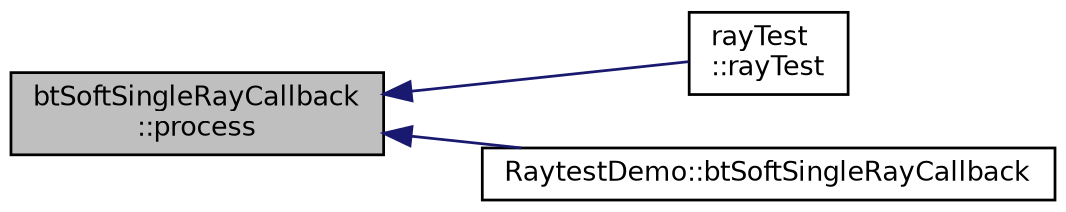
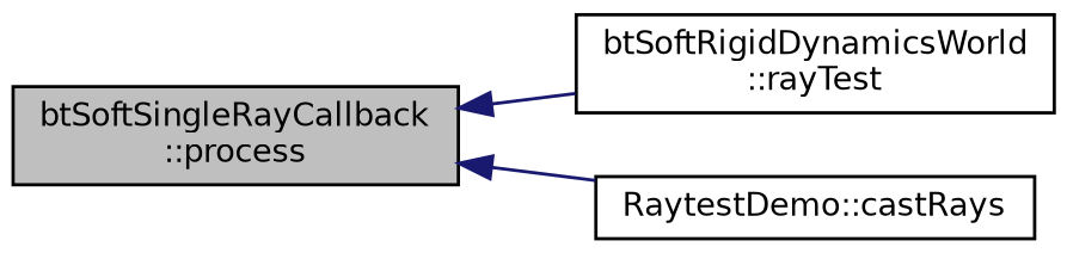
  digraph {
    rankdir=LR
    node [color=black fillcolor=white fontname=Helvetica fontsize=10 shape=record style=filled]
    edge [color=midnightblue dir=back fontname=Helvetica fontsize=10 labelfontname=Helvetica labelfontsize=10 style=solid]
    n1 [fillcolor=grey75 fontcolor=black height=0.2 label="btSoftSingleRayCallback\l::process" width=0.4]
-   n2 [height=0.2 label="rayTest\l::rayTest" width=0.4]
-   n3 [height=0.2 label="RaytestDemo::btSoftSingleRayCallback" width=0.4]
+   n2 [height=0.2 label="btSoftRigidDynamicsWorld\l::rayTest" width=0.4]
+   n3 [height=0.2 label="RaytestDemo::castRays" width=0.4]
    n1 -> n2
    n1 -> n3
  }
